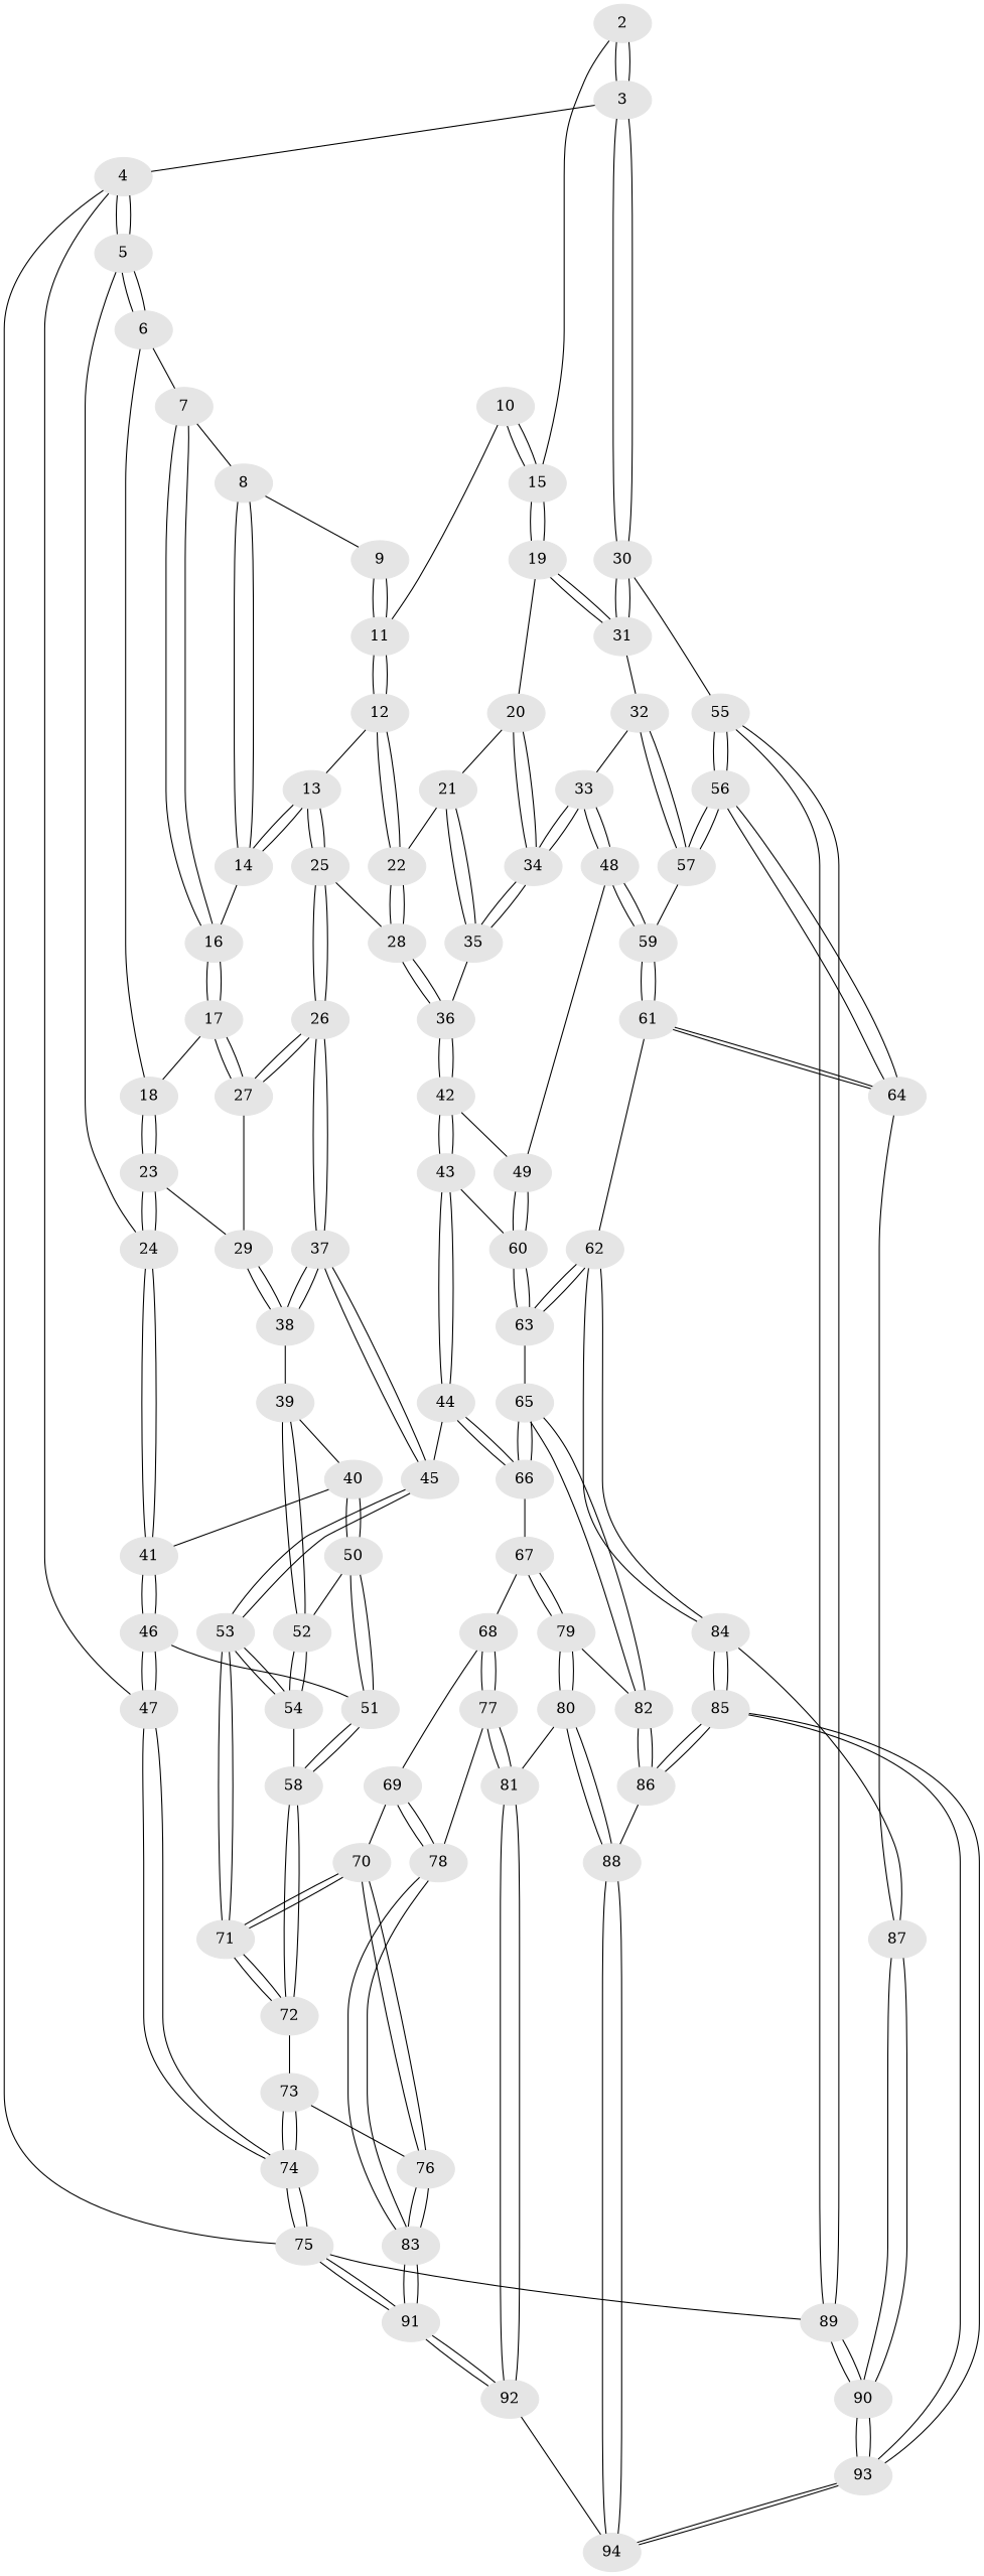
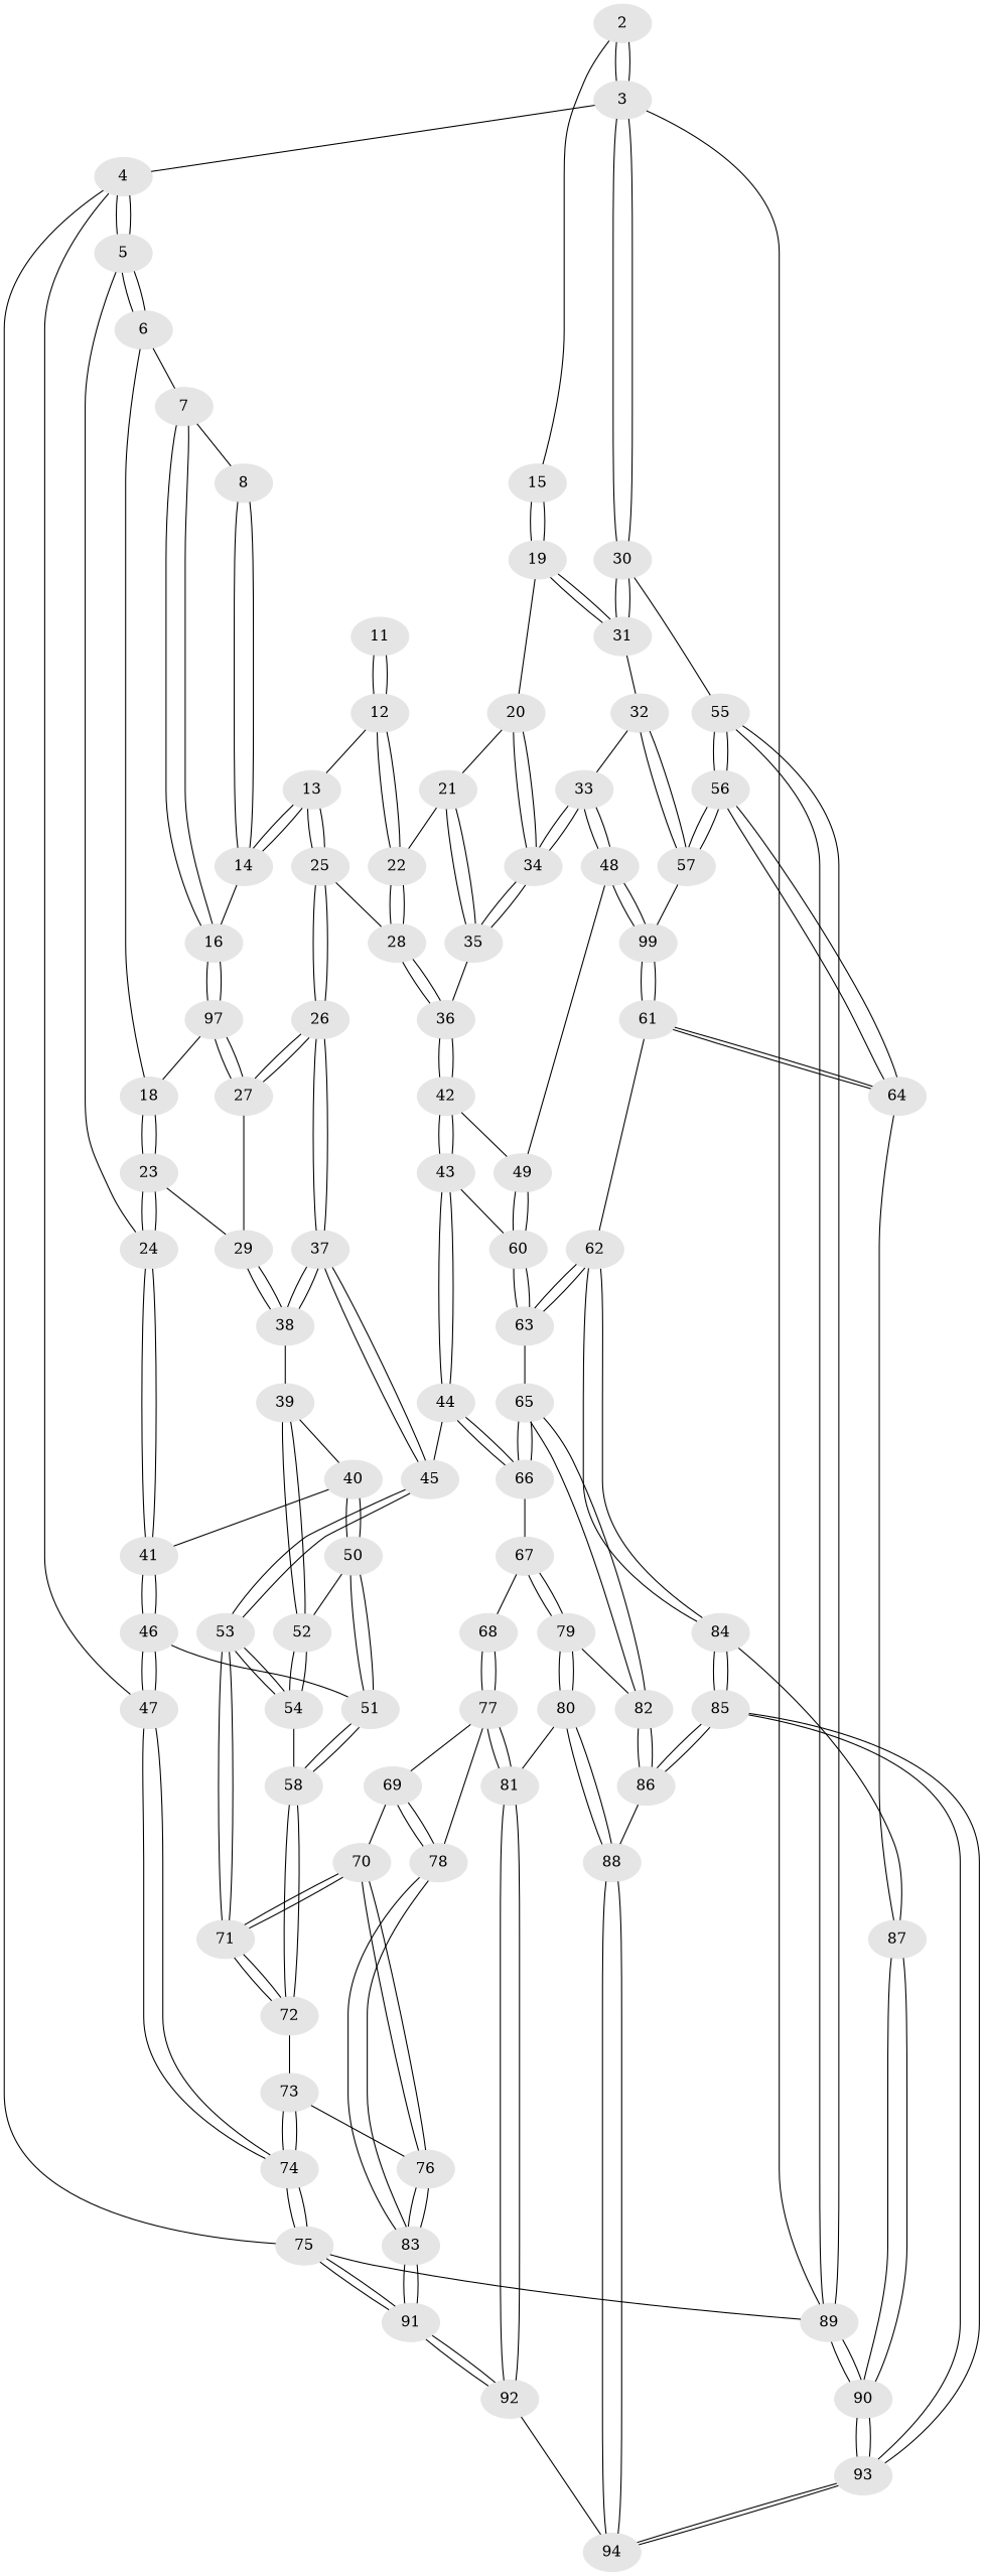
  graph {
    node [color=gray90 style=filled]
    2
    3
    15
-   10
    11
    4
    30
    89
    19
    5
    47
    75
    31
    55
    90
    6
    24
    74
    91
    7
    18
    41
    8
    16
    23
-   9
    14
-   17
+   17 [label=97]
    12
    13
    22
    25
    28
    26
    20
    27
    29
    21
    34
    32
    35
    36
    38
    46
    37
    45
    42
    39
    56
    33
    57
    48
-   59
+   59 [label=99]
    49
    43
    53
    40
    52
    50
    54
    51
    44
    60
    66
    63
    67
    71
    58
    61
    72
    64
    87
    73
    62
    65
    84
    85
    82
    86
    68
    79
    69
    77
    80
    70
    78
    81
    76
    83
    92
    88
    94
    93
    2 -- 3
    2 -- 3
    2 -- 15
    3 -- 4
    3 -- 30
    3 -- 30
+   3 -- 89
    15 -- 19
    15 -- 19
-   10 -- 15
-   10 -- 15
-   10 -- 11
    11 -- 12
    11 -- 12
    4 -- 5
    4 -- 5
    4 -- 47
    4 -- 75
    30 -- 31
    30 -- 31
    30 -- 55
    89 -- 90
    89 -- 90
    19 -- 31
    19 -- 31
    19 -- 20
    5 -- 6
    5 -- 6
    5 -- 24
    47 -- 74
    47 -- 74
    75 -- 89
    75 -- 91
    75 -- 91
    31 -- 32
    55 -- 89
    55 -- 89
    55 -- 56
    55 -- 56
    90 -- 93
    90 -- 93
    6 -- 7
    6 -- 18
    24 -- 41
    24 -- 41
    74 -- 75
    74 -- 75
    91 -- 92
    91 -- 92
    7 -- 8
    7 -- 16
    7 -- 16
    18 -- 23
    18 -- 23
    41 -- 46
    41 -- 46
-   8 -- 9
    8 -- 14
    8 -- 14
    16 -- 17
    16 -- 17
    23 -- 24
    23 -- 24
    23 -- 29
-   9 -- 11
-   9 -- 11
    14 -- 16
    17 -- 18
    17 -- 27
    17 -- 27
    12 -- 13
    12 -- 22
    12 -- 22
    13 -- 14
    13 -- 14
    13 -- 25
    13 -- 25
    22 -- 28
    22 -- 28
    25 -- 28
    25 -- 26
    25 -- 26
    28 -- 36
    28 -- 36
    26 -- 27
    26 -- 27
    26 -- 37
    26 -- 37
    20 -- 21
    20 -- 34
    20 -- 34
    27 -- 29
    29 -- 38
    29 -- 38
    21 -- 22
    21 -- 35
    21 -- 35
    34 -- 35
    34 -- 35
    32 -- 33
    32 -- 57
    32 -- 57
    35 -- 36
    36 -- 42
    36 -- 42
    38 -- 39
    46 -- 47
    46 -- 47
    46 -- 51
    37 -- 38
    37 -- 38
    37 -- 45
    37 -- 45
    45 -- 53
    45 -- 53
    42 -- 49
    42 -- 43
    42 -- 43
    39 -- 40
    39 -- 52
    39 -- 52
    56 -- 57
    56 -- 57
    56 -- 64
    56 -- 64
    33 -- 34
    33 -- 34
    33 -- 48
    33 -- 48
    57 -- 59
    48 -- 59
    48 -- 59
    48 -- 49
    59 -- 61
    59 -- 61
    49 -- 60
    49 -- 60
    43 -- 44
    43 -- 44
    43 -- 60
    53 -- 54
    53 -- 54
    53 -- 71
    53 -- 71
    40 -- 41
    40 -- 50
    40 -- 50
    52 -- 54
    52 -- 54
    50 -- 52
    50 -- 51
    50 -- 51
    54 -- 58
    51 -- 58
    51 -- 58
    44 -- 45
    44 -- 66
    44 -- 66
    60 -- 63
    60 -- 63
    66 -- 67
    63 -- 65
    67 -- 68
    67 -- 79
    67 -- 79
    71 -- 72
    71 -- 72
    58 -- 72
    58 -- 72
    61 -- 64
    61 -- 64
    61 -- 62
    72 -- 73
    64 -- 87
    87 -- 90
    87 -- 90
    73 -- 74
    73 -- 74
    73 -- 76
    62 -- 63
    62 -- 63
    62 -- 84
    62 -- 84
    65 -- 66
    65 -- 66
    65 -- 82
    65 -- 82
    84 -- 87
    84 -- 85
    84 -- 85
    85 -- 86
    85 -- 86
    85 -- 93
    85 -- 93
    82 -- 86
    82 -- 86
    86 -- 88
-   68 -- 69
+   77 -- 69
    68 -- 77
    68 -- 77
    79 -- 82
    79 -- 80
    79 -- 80
    69 -- 70
    69 -- 78
    69 -- 78
    77 -- 78
    77 -- 81
    77 -- 81
    80 -- 81
    80 -- 88
    80 -- 88
    70 -- 71
    70 -- 71
    70 -- 76
    70 -- 76
    78 -- 83
    78 -- 83
    81 -- 92
    81 -- 92
    76 -- 83
    76 -- 83
    83 -- 91
    83 -- 91
    92 -- 94
    88 -- 94
    88 -- 94
    93 -- 94
    93 -- 94
  }
